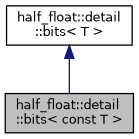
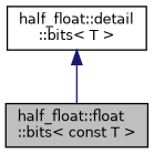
  digraph {
    node [color=black fontname=Helvetica fontsize=10 shape=record style=filled]
-   n1 [fillcolor=grey75 fontcolor=black height=0.2 label="half_float::detail\l::bits\< const T \>" width=0.4]
+   n1 [fillcolor=grey75 fontcolor=black height=0.2 label="half_float::float\l::bits\< const T \>" width=0.4]
    n2 [fillcolor=white height=0.2 label="half_float::detail\l::bits\< T \>" width=0.4]
    n2 -> n1 [color=midnightblue dir=back fontname=Helvetica fontsize=10 labelfontname=Helvetica labelfontsize=10 style=solid]
  }
